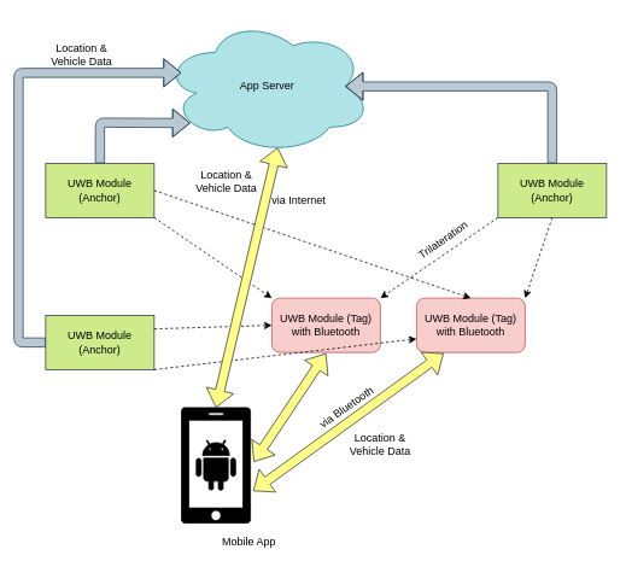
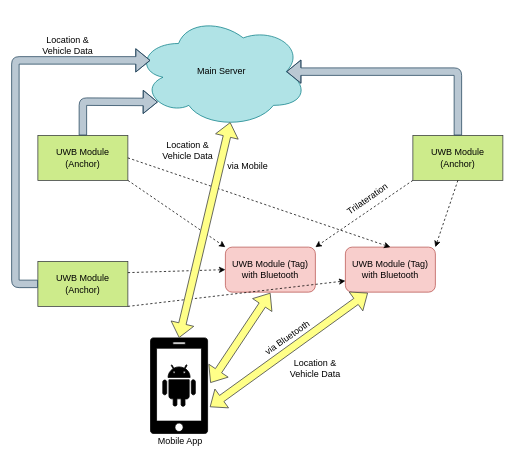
  <mxCell id="0" />
  <mxCell id="1" parent="0" />
  <mxCell id="2" value="" style="aspect=fixed;pointerEvents=1;shadow=0;dashed=0;html=1;labelPosition=center;verticalLabelPosition=bottom;verticalAlign=top;align=center;shape=mxgraph.mscae.enterprise.android_phone;fillColor=#000000;" parent="1" vertex="1"><mxGeometry x="200" y="450" width="76.5" height="127.5" as="geometry" /></mxCell>
  <mxCell id="3" value="UWB Module (Tag) with Bluetooth" style="rounded=1;whiteSpace=wrap;html=1;fillColor=#f8cecc;strokeColor=#b85450;" vertex="1" parent="1"><mxGeometry x="300" y="329" width="120" height="60" as="geometry" /></mxCell>
  <mxCell id="4" value="UWB Module (Anchor)" style="rounded=0;whiteSpace=wrap;html=1;fillColor=#cdeb8b;strokeColor=#36393d;" vertex="1" parent="1"><mxGeometry x="50" y="348" width="120" height="60" as="geometry" /></mxCell>
  <mxCell id="5" value="UWB Module (Tag) with Bluetooth" style="rounded=1;whiteSpace=wrap;html=1;fillColor=#f8cecc;strokeColor=#b85450;" vertex="1" parent="1"><mxGeometry x="460" y="329" width="120" height="60" as="geometry" /></mxCell>
- <mxCell id="6" value="App Server" style="ellipse;shape=cloud;whiteSpace=wrap;html=1;fillColor=#b0e3e6;strokeColor=#0e8088;" vertex="1" parent="1"><mxGeometry x="180" width="230" height="150" as="geometry" y="20" /></mxCell>
+ <mxCell id="6" value="Main Server" style="ellipse;shape=cloud;whiteSpace=wrap;html=1;fillColor=#b0e3e6;strokeColor=#0e8088;" vertex="1" parent="1"><mxGeometry x="180" width="230" height="150" as="geometry" y="20" /></mxCell>
  <mxCell id="7" value="UWB Module (Anchor)" style="rounded=0;whiteSpace=wrap;html=1;shadow=0;fillColor=#cdeb8b;strokeColor=#36393d;" vertex="1" parent="1"><mxGeometry x="50" y="180" width="120" height="60" as="geometry" /></mxCell>
  <mxCell id="8" value="UWB Module (Anchor)" style="rounded=0;whiteSpace=wrap;html=1;fillColor=#cdeb8b;strokeColor=#36393d;" vertex="1" parent="1"><mxGeometry x="550" y="180" width="120" height="60" as="geometry" /></mxCell>
  <mxCell id="9" value="" style="endArrow=classic;html=1;dashed=1;exitX=1;exitY=1;exitDx=0;exitDy=0;entryX=0;entryY=0;entryDx=0;entryDy=0;" edge="1" parent="1" source="7" target="3"><mxGeometry width="50" height="50" relative="1" as="geometry"><mxPoint x="530" y="370" as="sourcePoint" /><mxPoint x="580" y="320" as="targetPoint" /></mxGeometry></mxCell>
  <mxCell id="10" value="" style="endArrow=classic;html=1;dashed=1;exitX=0;exitY=1;exitDx=0;exitDy=0;entryX=1;entryY=0;entryDx=0;entryDy=0;" edge="1" parent="1" source="8" target="3"><mxGeometry width="50" height="50" relative="1" as="geometry"><mxPoint x="530" y="370" as="sourcePoint" /><mxPoint x="580" y="320" as="targetPoint" /></mxGeometry></mxCell>
  <mxCell id="11" value="" style="endArrow=classic;html=1;dashed=1;exitX=0.5;exitY=1;exitDx=0;exitDy=0;entryX=1;entryY=0;entryDx=0;entryDy=0;" edge="1" parent="1" source="8" target="5"><mxGeometry width="50" height="50" relative="1" as="geometry"><mxPoint x="530" y="370" as="sourcePoint" /><mxPoint x="580" y="320" as="targetPoint" /></mxGeometry></mxCell>
  <mxCell id="12" value="" style="endArrow=classic;html=1;dashed=1;exitX=1;exitY=1;exitDx=0;exitDy=0;entryX=0;entryY=0.75;entryDx=0;entryDy=0;" edge="1" parent="1" source="4" target="5"><mxGeometry width="50" height="50" relative="1" as="geometry"><mxPoint x="530" y="370" as="sourcePoint" /><mxPoint x="580" y="320" as="targetPoint" /><Array as="points" /></mxGeometry></mxCell>
  <mxCell id="13" value="" style="endArrow=classic;html=1;dashed=1;exitX=1;exitY=0.5;exitDx=0;exitDy=0;entryX=0.5;entryY=0;entryDx=0;entryDy=0;" edge="1" parent="1" source="7" target="5"><mxGeometry width="50" height="50" relative="1" as="geometry"><mxPoint x="530" y="370" as="sourcePoint" /><mxPoint x="580" y="320" as="targetPoint" /></mxGeometry></mxCell>
  <mxCell id="14" value="" style="shape=flexArrow;endArrow=classic;html=1;exitX=0.5;exitY=0;exitDx=0;exitDy=0;entryX=0.13;entryY=0.77;entryDx=0;entryDy=0;entryPerimeter=0;fillColor=#bac8d3;strokeColor=#23445d;" edge="1" parent="1" source="7" target="6"><mxGeometry width="50" height="50" relative="1" as="geometry"><mxPoint x="530" y="370" as="sourcePoint" /><mxPoint x="580" y="320" as="targetPoint" /><Array as="points"><mxPoint x="110" y="135" /></Array></mxGeometry></mxCell>
  <mxCell id="15" value="" style="shape=flexArrow;endArrow=classic;html=1;exitX=0.5;exitY=0;exitDx=0;exitDy=0;entryX=0.875;entryY=0.5;entryDx=0;entryDy=0;entryPerimeter=0;fillColor=#bac8d3;strokeColor=#23445d;" edge="1" parent="1" source="8" target="6"><mxGeometry width="50" height="50" relative="1" as="geometry"><mxPoint x="530" y="370" as="sourcePoint" /><mxPoint x="580" y="320" as="targetPoint" /><Array as="points"><mxPoint x="610" y="95" /></Array></mxGeometry></mxCell>
  <mxCell id="16" value="" style="shape=flexArrow;endArrow=classic;html=1;exitX=0;exitY=0.5;exitDx=0;exitDy=0;fillColor=#bac8d3;strokeColor=#23445d;" edge="1" parent="1" source="4"><mxGeometry width="50" height="50" relative="1" as="geometry"><mxPoint x="530" y="370" as="sourcePoint" /><mxPoint x="200" y="80" as="targetPoint" /><Array as="points"><mxPoint x="20" y="378" /><mxPoint x="20" y="80" /></Array></mxGeometry></mxCell>
  <mxCell id="17" value="" style="endArrow=classic;html=1;dashed=1;exitX=1;exitY=0.25;exitDx=0;exitDy=0;entryX=0;entryY=0.5;entryDx=0;entryDy=0;" edge="1" parent="1" source="4" target="3"><mxGeometry width="50" height="50" relative="1" as="geometry"><mxPoint x="530" y="370" as="sourcePoint" /><mxPoint x="580" y="320" as="targetPoint" /></mxGeometry></mxCell>
  <mxCell id="18" value="" style="shape=flexArrow;endArrow=classic;startArrow=classic;html=1;entryX=0.55;entryY=0.95;entryDx=0;entryDy=0;entryPerimeter=0;exitX=0.5;exitY=0;exitDx=0;exitDy=0;exitPerimeter=0;fillColor=#ffff88;strokeColor=#36393d;" edge="1" parent="1" source="2" target="6"><mxGeometry width="100" height="100" relative="1" as="geometry"><mxPoint x="510" y="400" as="sourcePoint" /><mxPoint x="610" y="300" as="targetPoint" /></mxGeometry></mxCell>
  <mxCell id="19" value="" style="shape=flexArrow;endArrow=classic;startArrow=classic;html=1;strokeColor=#36393d;fillColor=#ffff88;" edge="1" parent="1"><mxGeometry width="100" height="100" relative="1" as="geometry"><mxPoint x="280" y="510" as="sourcePoint" /><mxPoint x="360" y="390" as="targetPoint" /></mxGeometry></mxCell>
  <mxCell id="20" value="Trilateration" style="text;html=1;strokeColor=none;fillColor=none;align=center;verticalAlign=middle;whiteSpace=wrap;rounded=0;shadow=0;rotation=-35;" vertex="1" parent="1"><mxGeometry x="470" y="255.18" width="40" height="20" as="geometry" /></mxCell>
  <mxCell id="21" value="Location &amp;amp; Vehicle Data" style="text;html=1;strokeColor=none;fillColor=none;align=center;verticalAlign=middle;whiteSpace=wrap;rounded=0;shadow=0;" vertex="1" parent="1"><mxGeometry x="40" y="50" width="100" height="20" as="geometry" /></mxCell>
- <mxCell id="22" value="Mobile App" style="text;html=1;strokeColor=none;fillColor=none;align=center;verticalAlign=middle;whiteSpace=wrap;rounded=0;shadow=0;" vertex="1" parent="1"><mxGeometry x="235" y="587.5" width="80" height="20" as="geometry" /></mxCell>
+ <mxCell id="22" value="Mobile App" style="text;html=1;strokeColor=none;fillColor=none;align=center;verticalAlign=middle;whiteSpace=wrap;rounded=0;shadow=0;" vertex="1" parent="1"><mxGeometry x="200" y="577.5" width="80" height="20" as="geometry" /></mxCell>
  <mxCell id="23" value="" style="shape=flexArrow;endArrow=classic;startArrow=classic;html=1;strokeColor=#36393d;fillColor=#ffff88;exitX=1.037;exitY=0.723;exitDx=0;exitDy=0;exitPerimeter=0;" edge="1" parent="1" source="2"><mxGeometry width="100" height="100" relative="1" as="geometry"><mxPoint x="290" y="520" as="sourcePoint" /><mxPoint x="490" y="390" as="targetPoint" /></mxGeometry></mxCell>
  <mxCell id="24" value="via Bluetooth" style="text;html=1;strokeColor=none;fillColor=none;align=center;verticalAlign=middle;whiteSpace=wrap;rounded=0;shadow=0;rotation=-35;" vertex="1" parent="1"><mxGeometry x="338" y="440" width="90" height="20" as="geometry" /></mxCell>
- <mxCell id="25" value="via Internet" style="text;html=1;strokeColor=none;fillColor=none;align=center;verticalAlign=middle;whiteSpace=wrap;rounded=0;shadow=0;" vertex="1" parent="1"><mxGeometry x="290" y="211.18" width="80" height="20" as="geometry" /></mxCell>
+ <mxCell id="25" value="via Mobile" style="text;html=1;strokeColor=none;fillColor=none;align=center;verticalAlign=middle;whiteSpace=wrap;rounded=0;shadow=0;" vertex="1" parent="1"><mxGeometry x="290" y="211.18" width="80" height="20" as="geometry" /></mxCell>
  <mxCell id="26" value="Location &amp;amp; Vehicle Data" style="text;html=1;strokeColor=none;fillColor=none;align=center;verticalAlign=middle;whiteSpace=wrap;rounded=0;shadow=0;" vertex="1" parent="1"><mxGeometry x="200" y="190" width="100" height="20" as="geometry" /></mxCell>
  <mxCell id="27" value="Location &amp;amp; Vehicle Data" style="text;html=1;strokeColor=none;fillColor=none;align=center;verticalAlign=middle;whiteSpace=wrap;rounded=0;shadow=0;" vertex="1" parent="1"><mxGeometry x="370" y="481" width="100" height="20" as="geometry" /></mxCell>
